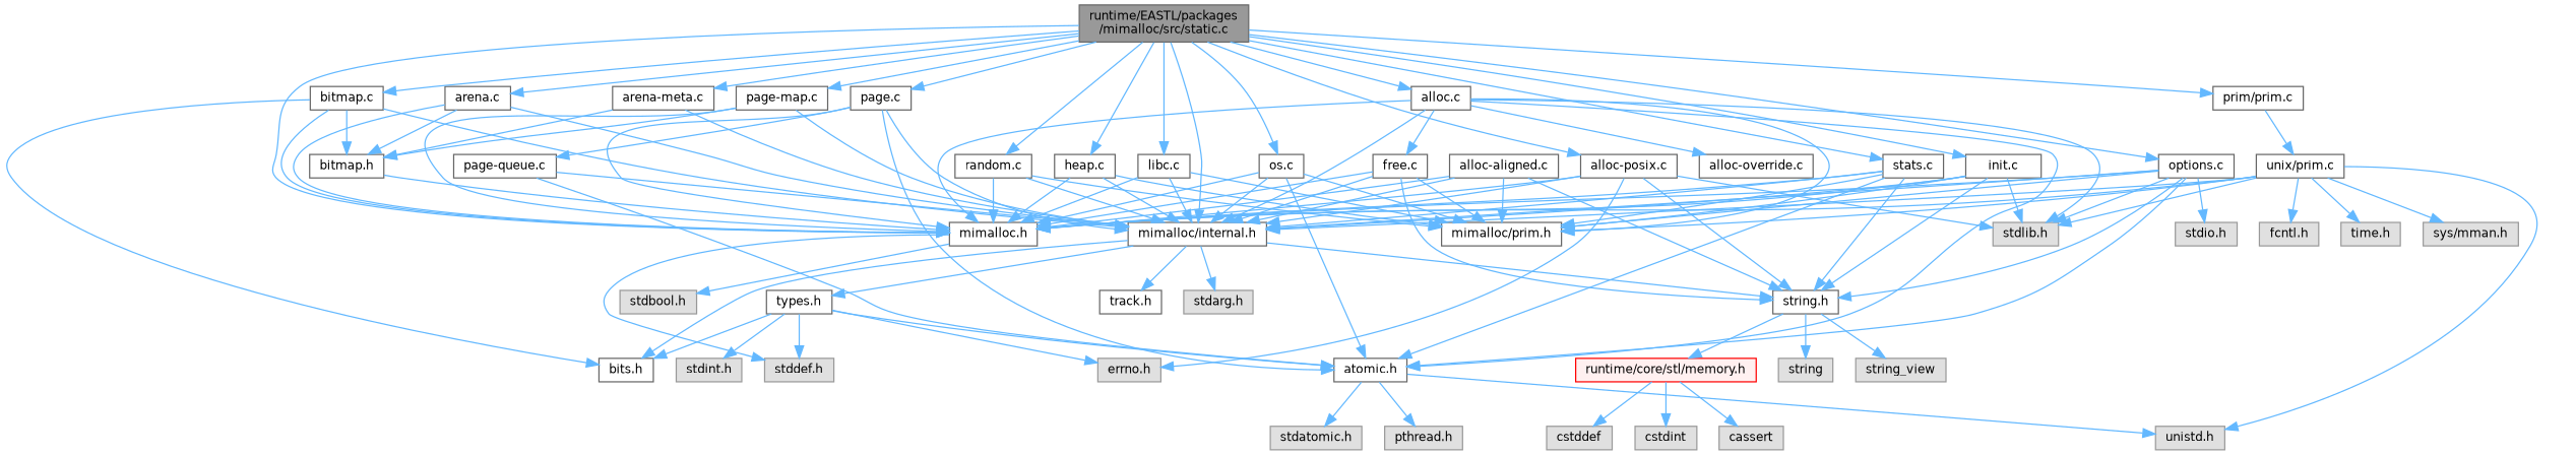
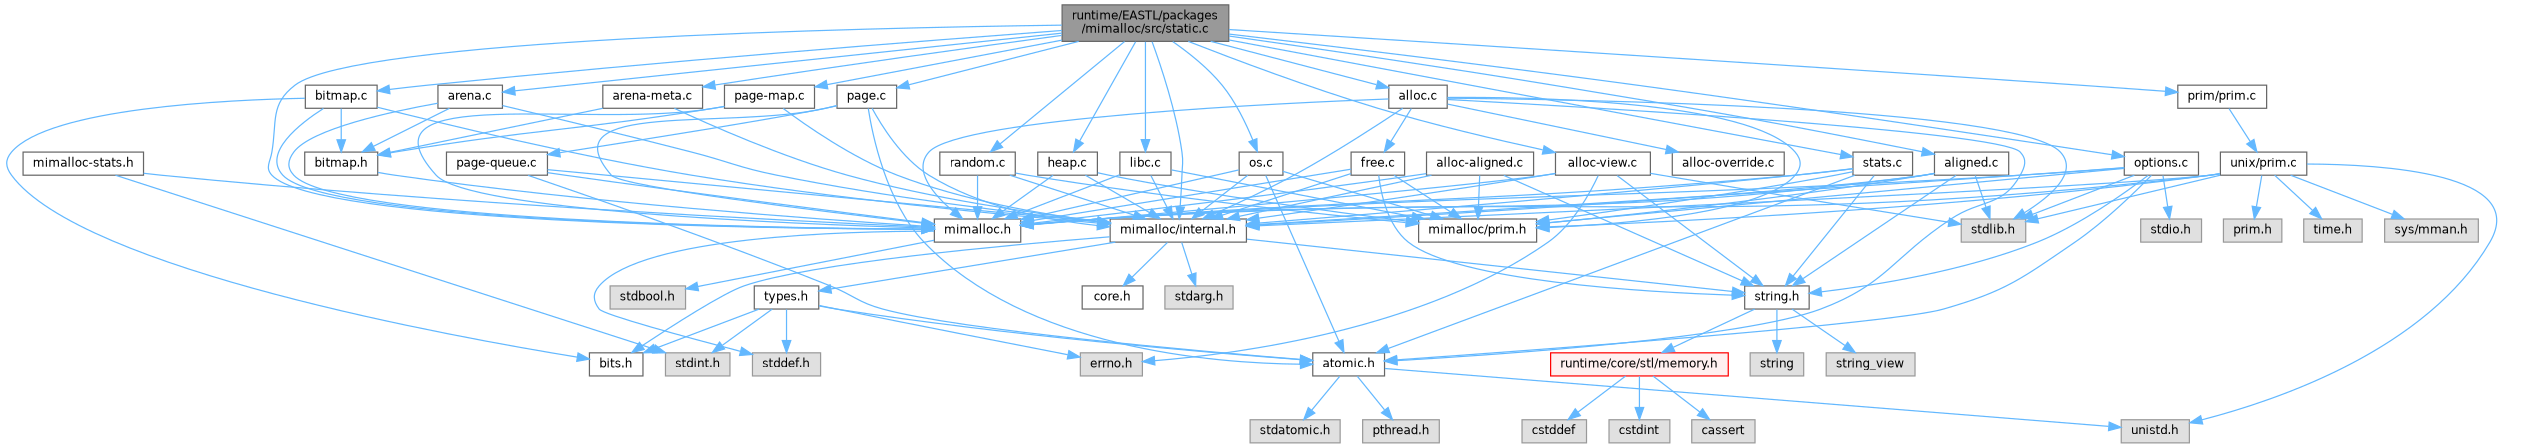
  digraph {
    node [color=grey40 fillcolor=white fontname=Helvetica fontsize=10 shape=box style=filled]
    edge [color=steelblue1 fontname=Helvetica fontsize=10 labelfontname=Helvetica labelfontsize=10 style=solid]
    n1 [color=gray40 fillcolor=grey60 fontcolor=black height=0.2 label="runtime/EASTL/packages\l/mimalloc/src/static.c" width=0.4]
    n2 [height=0.2 label="mimalloc.h" width=0.4]
    n3 [height=0.2 label="mimalloc/internal.h" width=0.4]
    n4 [height=0.2 label="alloc.c" width=0.4]
-   n5 [height=0.2 label="alloc-posix.c" width=0.4]
+   n5 [height=0.2 label="alloc-view.c" width=0.4]
    n6 [height=0.2 label="arena.c" width=0.4]
    n7 [height=0.2 label="arena-meta.c" width=0.4]
    n8 [height=0.2 label="bitmap.c" width=0.4]
    n9 [height=0.2 label="heap.c" width=0.4]
-   n10 [height=0.2 label="init.c" width=0.4]
+   n10 [height=0.2 label="aligned.c" width=0.4]
    n11 [height=0.2 label="libc.c" width=0.4]
    n12 [height=0.2 label="options.c" width=0.4]
    n13 [height=0.2 label="os.c" width=0.4]
    n14 [height=0.2 label="page.c" width=0.4]
    n15 [height=0.2 label="page-map.c" width=0.4]
    n16 [height=0.2 label="random.c" width=0.4]
    n17 [height=0.2 label="stats.c" width=0.4]
    n18 [height=0.2 label="prim/prim.c" width=0.4]
    n19 [color=grey60 fillcolor="#E0E0E0" height=0.2 label="stddef.h" width=0.4]
    n20 [color=grey60 fillcolor="#E0E0E0" height=0.2 label="stdbool.h" width=0.4]
    n21 [height=0.2 label="types.h" width=0.4]
    n22 [height=0.2 label="bits.h" width=0.4]
-   n23 [height=0.2 label="track.h" width=0.4]
+   n23 [height=0.2 label="core.h" width=0.4]
    n24 [color=grey60 fillcolor="#E0E0E0" height=0.2 label="stdarg.h" width=0.4]
    n25 [height=0.2 label="string.h" width=0.4]
    n26 [height=0.2 label="atomic.h" width=0.4]
    n27 [height=0.2 label="mimalloc/prim.h" width=0.4]
    n28 [color=grey60 fillcolor="#E0E0E0" height=0.2 label="stdlib.h" width=0.4]
    n29 [height=0.2 label="alloc-override.c" width=0.4]
    n30 [height=0.2 label="free.c" width=0.4]
    n31 [height=0.2 label="alloc-aligned.c" width=0.4]
    n32 [color=grey60 fillcolor="#E0E0E0" height=0.2 label="errno.h" width=0.4]
    n33 [height=0.2 label="bitmap.h" width=0.4]
    n34 [color=grey60 fillcolor="#E0E0E0" height=0.2 label="stdio.h" width=0.4]
    n35 [height=0.2 label="page-queue.c" width=0.4]
    n36 [height=0.2 label="unix/prim.c" width=0.4]
    n37 [color=grey60 fillcolor="#E0E0E0" height=0.2 label="stdint.h" width=0.4]
    n38 [color=grey60 fillcolor="#E0E0E0" height=0.2 label=string width=0.4]
    n39 [color=grey60 fillcolor="#E0E0E0" height=0.2 label=string_view width=0.4]
    n40 [color=red fillcolor="#FFF0F0" height=0.2 label="runtime/core/stl/memory.h" width=0.4]
+   n41 [height=0.2 label="mimalloc-stats.h" width=0.4]
    n42 [color=grey60 fillcolor="#E0E0E0" height=0.2 label="pthread.h" width=0.4]
    n43 [color=grey60 fillcolor="#E0E0E0" height=0.2 label="stdatomic.h" width=0.4]
    n44 [color=grey60 fillcolor="#E0E0E0" height=0.2 label="unistd.h" width=0.4]
    n45 [color=grey60 fillcolor="#E0E0E0" height=0.2 label=cstddef width=0.4]
    n46 [color=grey60 fillcolor="#E0E0E0" height=0.2 label=cstdint width=0.4]
    n47 [color=grey60 fillcolor="#E0E0E0" height=0.2 label=cassert width=0.4]
    n48 [color=grey60 fillcolor="#E0E0E0" height=0.2 label="sys/mman.h" width=0.4]
-   n49 [color=grey60 fillcolor="#E0E0E0" height=0.2 label="fcntl.h" width=0.4]
+   n49 [color=grey60 fillcolor="#E0E0E0" height=0.2 label="prim.h" width=0.4]
    n50 [color=grey60 fillcolor="#E0E0E0" height=0.2 label="time.h" width=0.4]
    n1 -> n2
    n1 -> n3
    n1 -> n4
    n1 -> n5
    n1 -> n6
    n1 -> n7
    n1 -> n8
    n1 -> n9
    n1 -> n10
    n1 -> n11
    n1 -> n12
    n1 -> n13
    n1 -> n14
    n1 -> n15
    n1 -> n16
    n1 -> n17
    n1 -> n18
    n2 -> n19
    n2 -> n20
    n3 -> n21
    n3 -> n22
    n3 -> n23
    n3 -> n24
    n3 -> n25
    n4 -> n2
    n4 -> n3
    n4 -> n26
    n4 -> n27
    n4 -> n28
    n4 -> n29
    n4 -> n30
    n5 -> n2
    n5 -> n3
    n5 -> n25
    n5 -> n28
    n5 -> n32
    n6 -> n2
    n6 -> n3
    n6 -> n33
    n7 -> n3
    n7 -> n33
    n8 -> n2
    n8 -> n3
    n8 -> n22
    n8 -> n33
    n9 -> n2
    n9 -> n3
    n9 -> n27
    n10 -> n2
    n10 -> n3
    n10 -> n25
    n10 -> n27
    n10 -> n28
    n11 -> n2
    n11 -> n3
    n11 -> n27
    n12 -> n2
    n12 -> n3
    n12 -> n25
    n12 -> n26
    n12 -> n27
    n12 -> n28
    n12 -> n34
    n13 -> n2
    n13 -> n3
    n13 -> n26
    n13 -> n27
    n14 -> n2
    n14 -> n3
    n14 -> n26
    n14 -> n35
    n15 -> n2
    n15 -> n3
    n15 -> n33
    n16 -> n2
    n16 -> n3
    n16 -> n27
    n17 -> n2
    n17 -> n3
    n17 -> n25
    n17 -> n26
    n17 -> n27
    n18 -> n36
    n21 -> n19
    n21 -> n22
    n21 -> n26
    n21 -> n32
    n21 -> n37
    n25 -> n38
    n25 -> n39
    n25 -> n40
    n26 -> n42
    n26 -> n43
    n26 -> n44
    n30 -> n2
    n30 -> n3
    n30 -> n25
    n30 -> n27
    n31 -> n2
    n31 -> n3
    n31 -> n25
    n31 -> n27
    n33 -> n2
+   n35 -> n2
    n35 -> n3
    n35 -> n26
    n36 -> n2
    n36 -> n3
    n36 -> n27
    n36 -> n28
    n36 -> n44
    n36 -> n48
    n36 -> n49
    n36 -> n50
    n40 -> n45
    n40 -> n46
    n40 -> n47
+   n41 -> n2
+   n41 -> n37
  }
